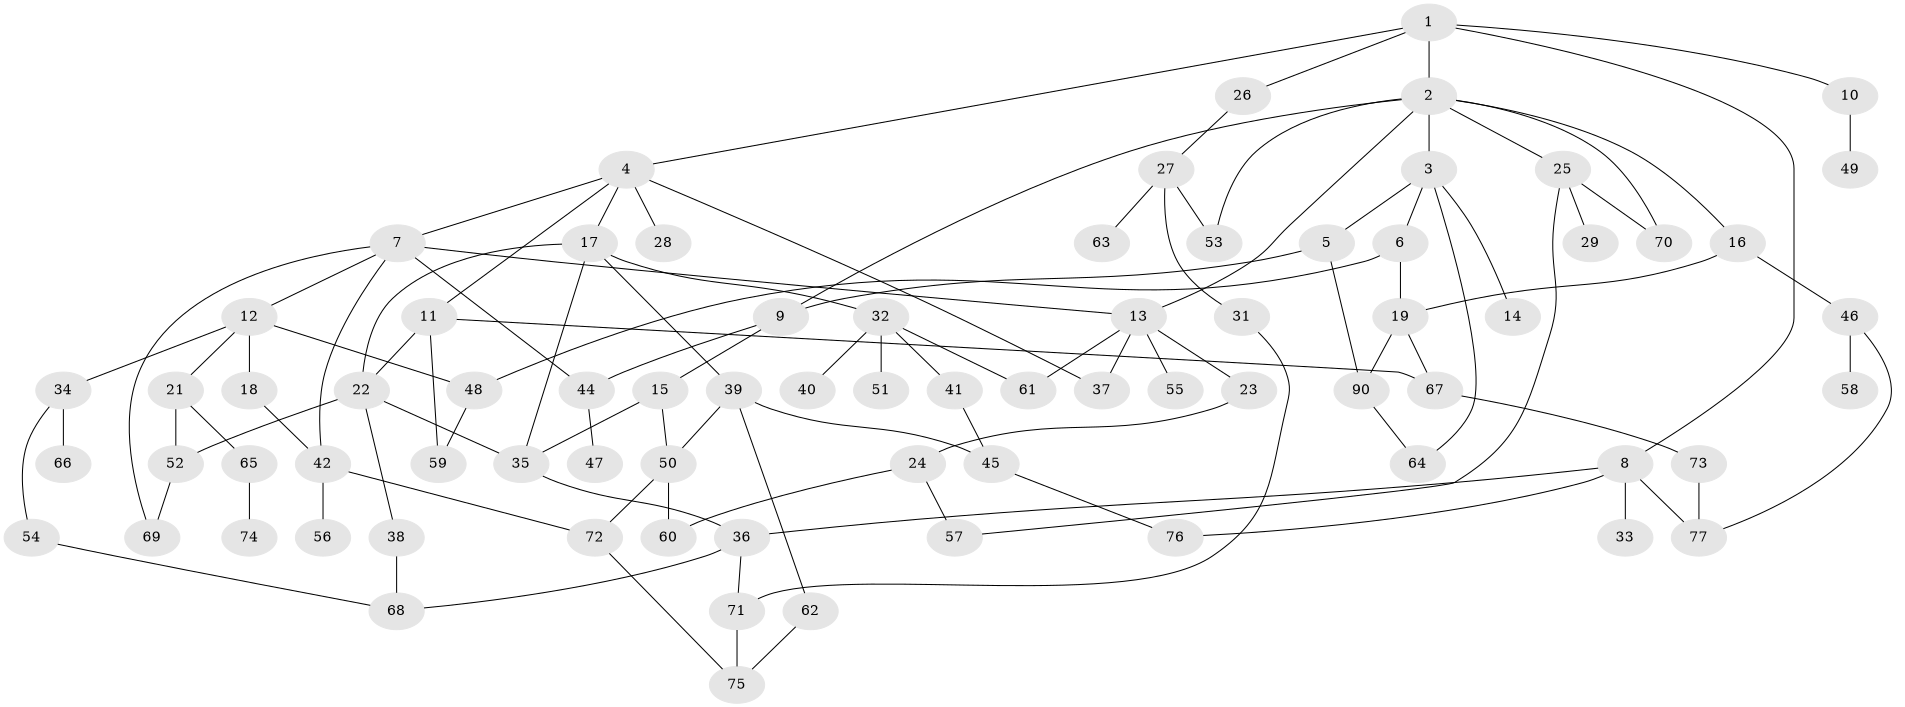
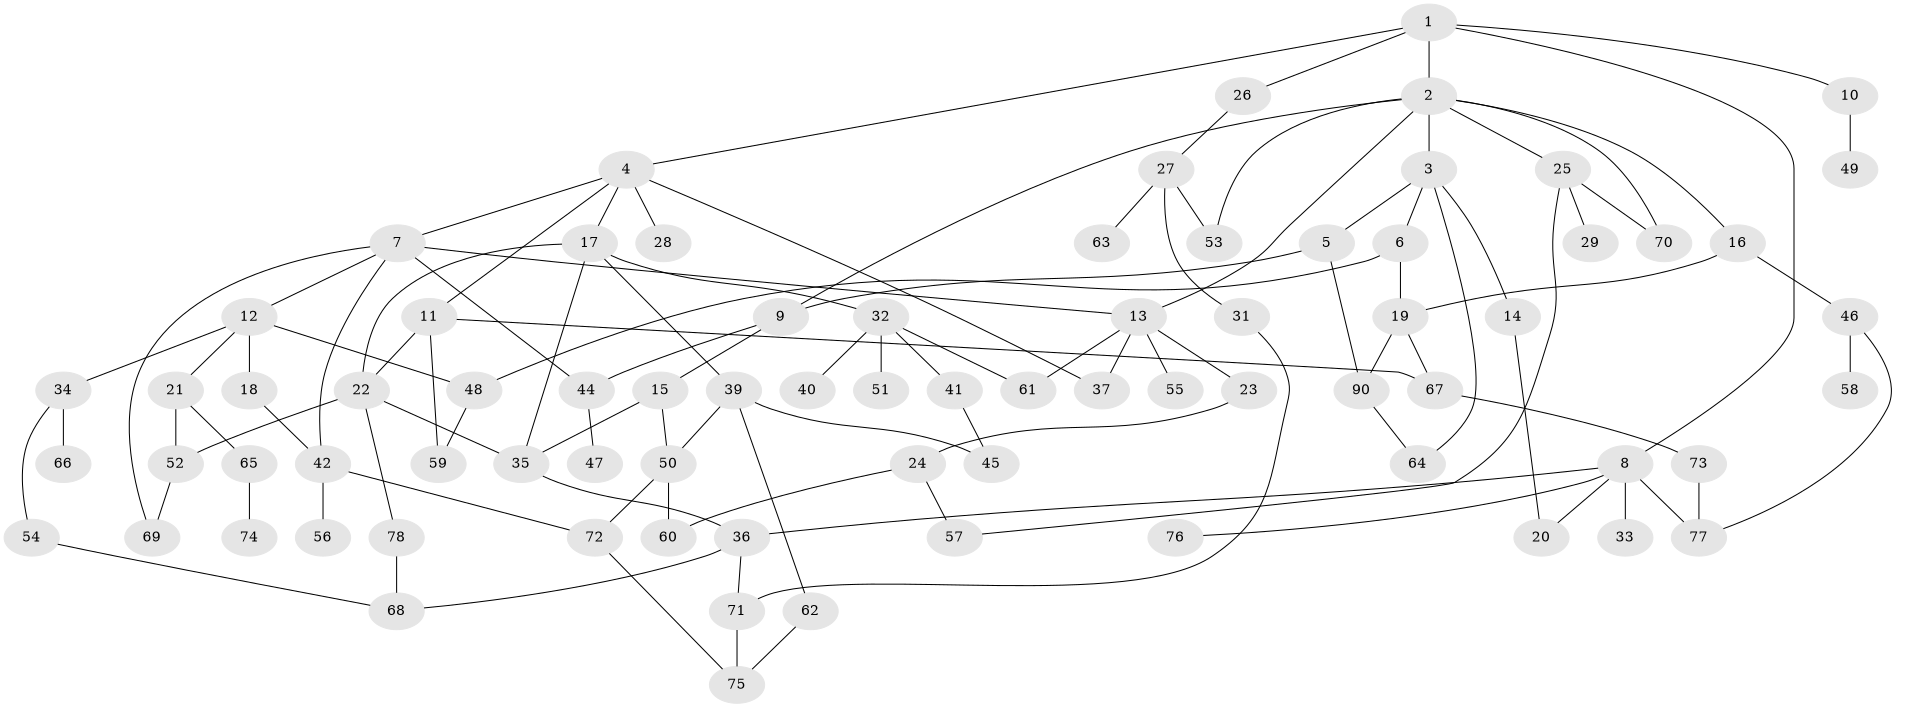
  graph {
    node [color=gray90 style=filled]
    1
    2
    4
    8
    10
    26
    3
    9
    13
    16
    25
    53
    70
    7
    11
    17
    28
    37
+   20
    33
    36
    76
    77
    49
    27
    5
    6
    14
    64
    44
    15
    23
    55
    61
    19
    46
    57
    29
    n39 [label=90]
    48
    12
    42
    69
    22
    59
    67
    35
    32
    39
    18
    21
    34
    56
    72
    47
    71
    68
    50
    52
-   38
+   38 [label=78]
    73
    65
    54
    66
    24
    60
    58
    40
    41
    51
    45
    62
    74
    31
    63
    75
    1 -- 2
    1 -- 4
    1 -- 8
    1 -- 10
    1 -- 26
    2 -- 3
    2 -- 9
    2 -- 13
    2 -- 16
    2 -- 25
    2 -- 53
    2 -- 70
    4 -- 7
    4 -- 11
    4 -- 17
    4 -- 28
    4 -- 37
+   8 -- 20
    8 -- 33
    8 -- 36
    8 -- 76
    8 -- 77
    10 -- 49
    26 -- 27
    3 -- 5
    3 -- 6
    3 -- 14
    3 -- 64
    9 -- 44
    9 -- 15
    13 -- 37
    13 -- 23
    13 -- 55
    13 -- 61
    16 -- 19
    16 -- 46
    25 -- 70
    25 -- 57
    25 -- 29
    7 -- 13
    7 -- 44
    7 -- 12
    7 -- 42
    7 -- 69
    11 -- 22
    11 -- 59
    11 -- 67
    17 -- 22
    17 -- 35
    17 -- 32
    17 -- 39
    36 -- 71
    36 -- 68
    27 -- 53
    27 -- 31
    27 -- 63
    5 -- 9
    5 -- n39
    6 -- 19
    6 -- 48
+   14 -- 20
    44 -- 47
    15 -- 35
    15 -- 50
    23 -- 24
    19 -- n39
    19 -- 67
    46 -- 77
    46 -- 58
    n39 -- 64
    48 -- 59
    12 -- 48
    12 -- 18
    12 -- 21
    12 -- 34
    42 -- 56
    42 -- 72
    22 -- 35
    22 -- 52
    22 -- 38
    67 -- 73
    35 -- 36
    32 -- 61
    32 -- 40
    32 -- 41
    32 -- 51
    39 -- 50
    39 -- 45
    39 -- 62
    18 -- 42
    21 -- 52
    21 -- 65
    34 -- 54
    34 -- 66
    72 -- 75
    71 -- 75
    50 -- 72
    50 -- 60
    52 -- 69
    38 -- 68
    73 -- 77
    65 -- 74
    54 -- 68
    24 -- 57
    24 -- 60
    41 -- 45
-   45 -- 76
    62 -- 75
    31 -- 71
  }
